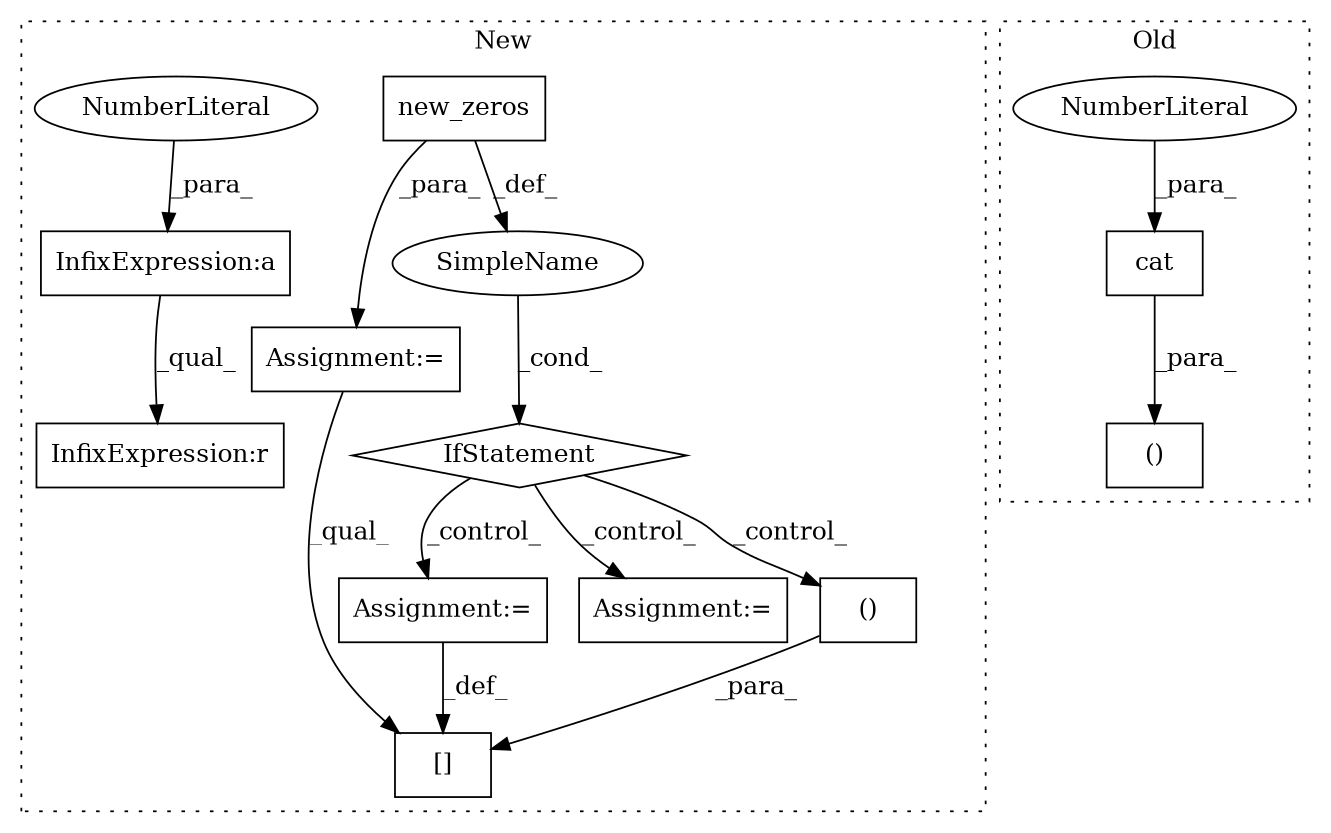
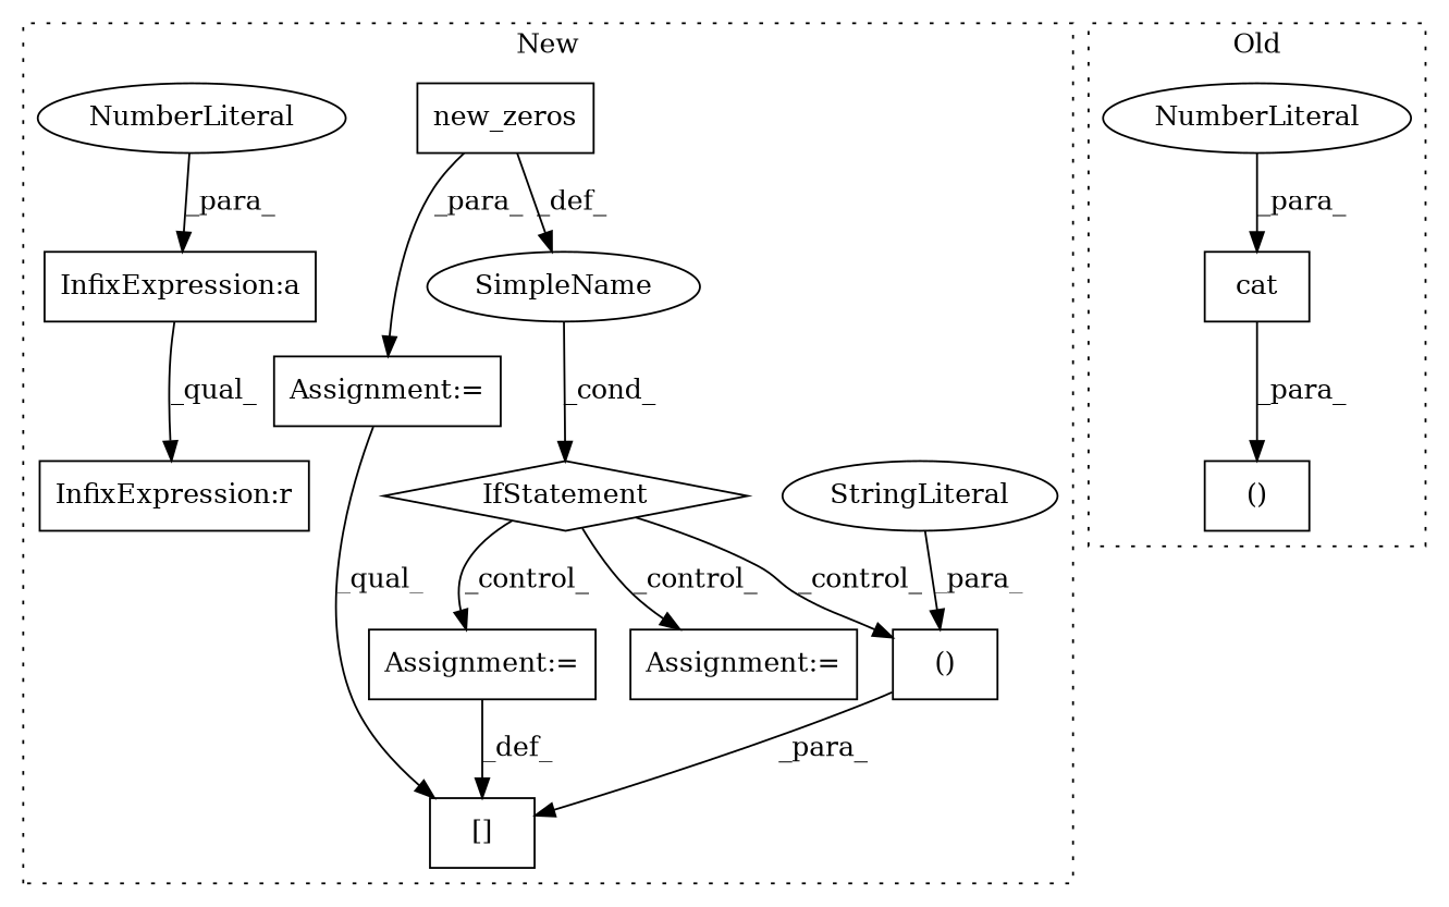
  digraph {
    node [a=7 l=1 shape=box]
    n1 [a=32 l="19,2" label=new_zeros s="5110,5226"]
    n2 [label="Assignment:=" s=5107]
    n3 [a=2 l="14,2" label="[]" s="5552,5693"]
    n4 [a=106 l=127 label="()" s=5566]
    n5 [a=25 l="4,2" label=IfStatement s="5528,5538" shape=diamond]
    n6 [a=27 l=3 label="InfixExpression:a" s=5090]
    n7 [a=34 label=NumberLiteral s=5093 shape=ellipse]
    n8 [a=42 label=SimpleName shape=ellipse l=""]
+   n9 [a=45 l=16 label=StringLiteral s=5648 shape=ellipse]
    n10 [a=27 l=3 label="InfixExpression:r" s=5534]
    n11 [label="Assignment:=" s=5695]
    n12 [label="Assignment:=" s=6259]
    n13 [a=32 l="13,1" label=cat s="4526,4738"]
    n14 [a=34 label=NumberLiteral s=4737 shape=ellipse]
    n15 [a=106 l=256 label="()" s=4874]
    subgraph cluster_1 {
      label=New
      style=dotted
      n1
      n2
      n3
      n4
      n5
      n6
      n7
      n8
+     n9
      n10
      n11
      n12
    }
    subgraph cluster_2 {
      label=Old
      style=dotted
      n13
      n14
      n15
    }
    n1 -> n2 [label=_para_]
    n1 -> n8 [label=_def_]
    n2 -> n3 [label=_qual_]
    n4 -> n3 [label=_para_]
    n5 -> n4 [label=_control_]
    n5 -> n11 [label=_control_]
    n5 -> n12 [label=_control_]
    n6 -> n10 [label=_qual_]
    n7 -> n6 [label=_para_]
    n8 -> n5 [label=_cond_]
+   n9 -> n4 [label=_para_]
    n11 -> n3 [label=_def_]
    n13 -> n15 [label=_para_]
    n14 -> n13 [label=_para_]
  }
